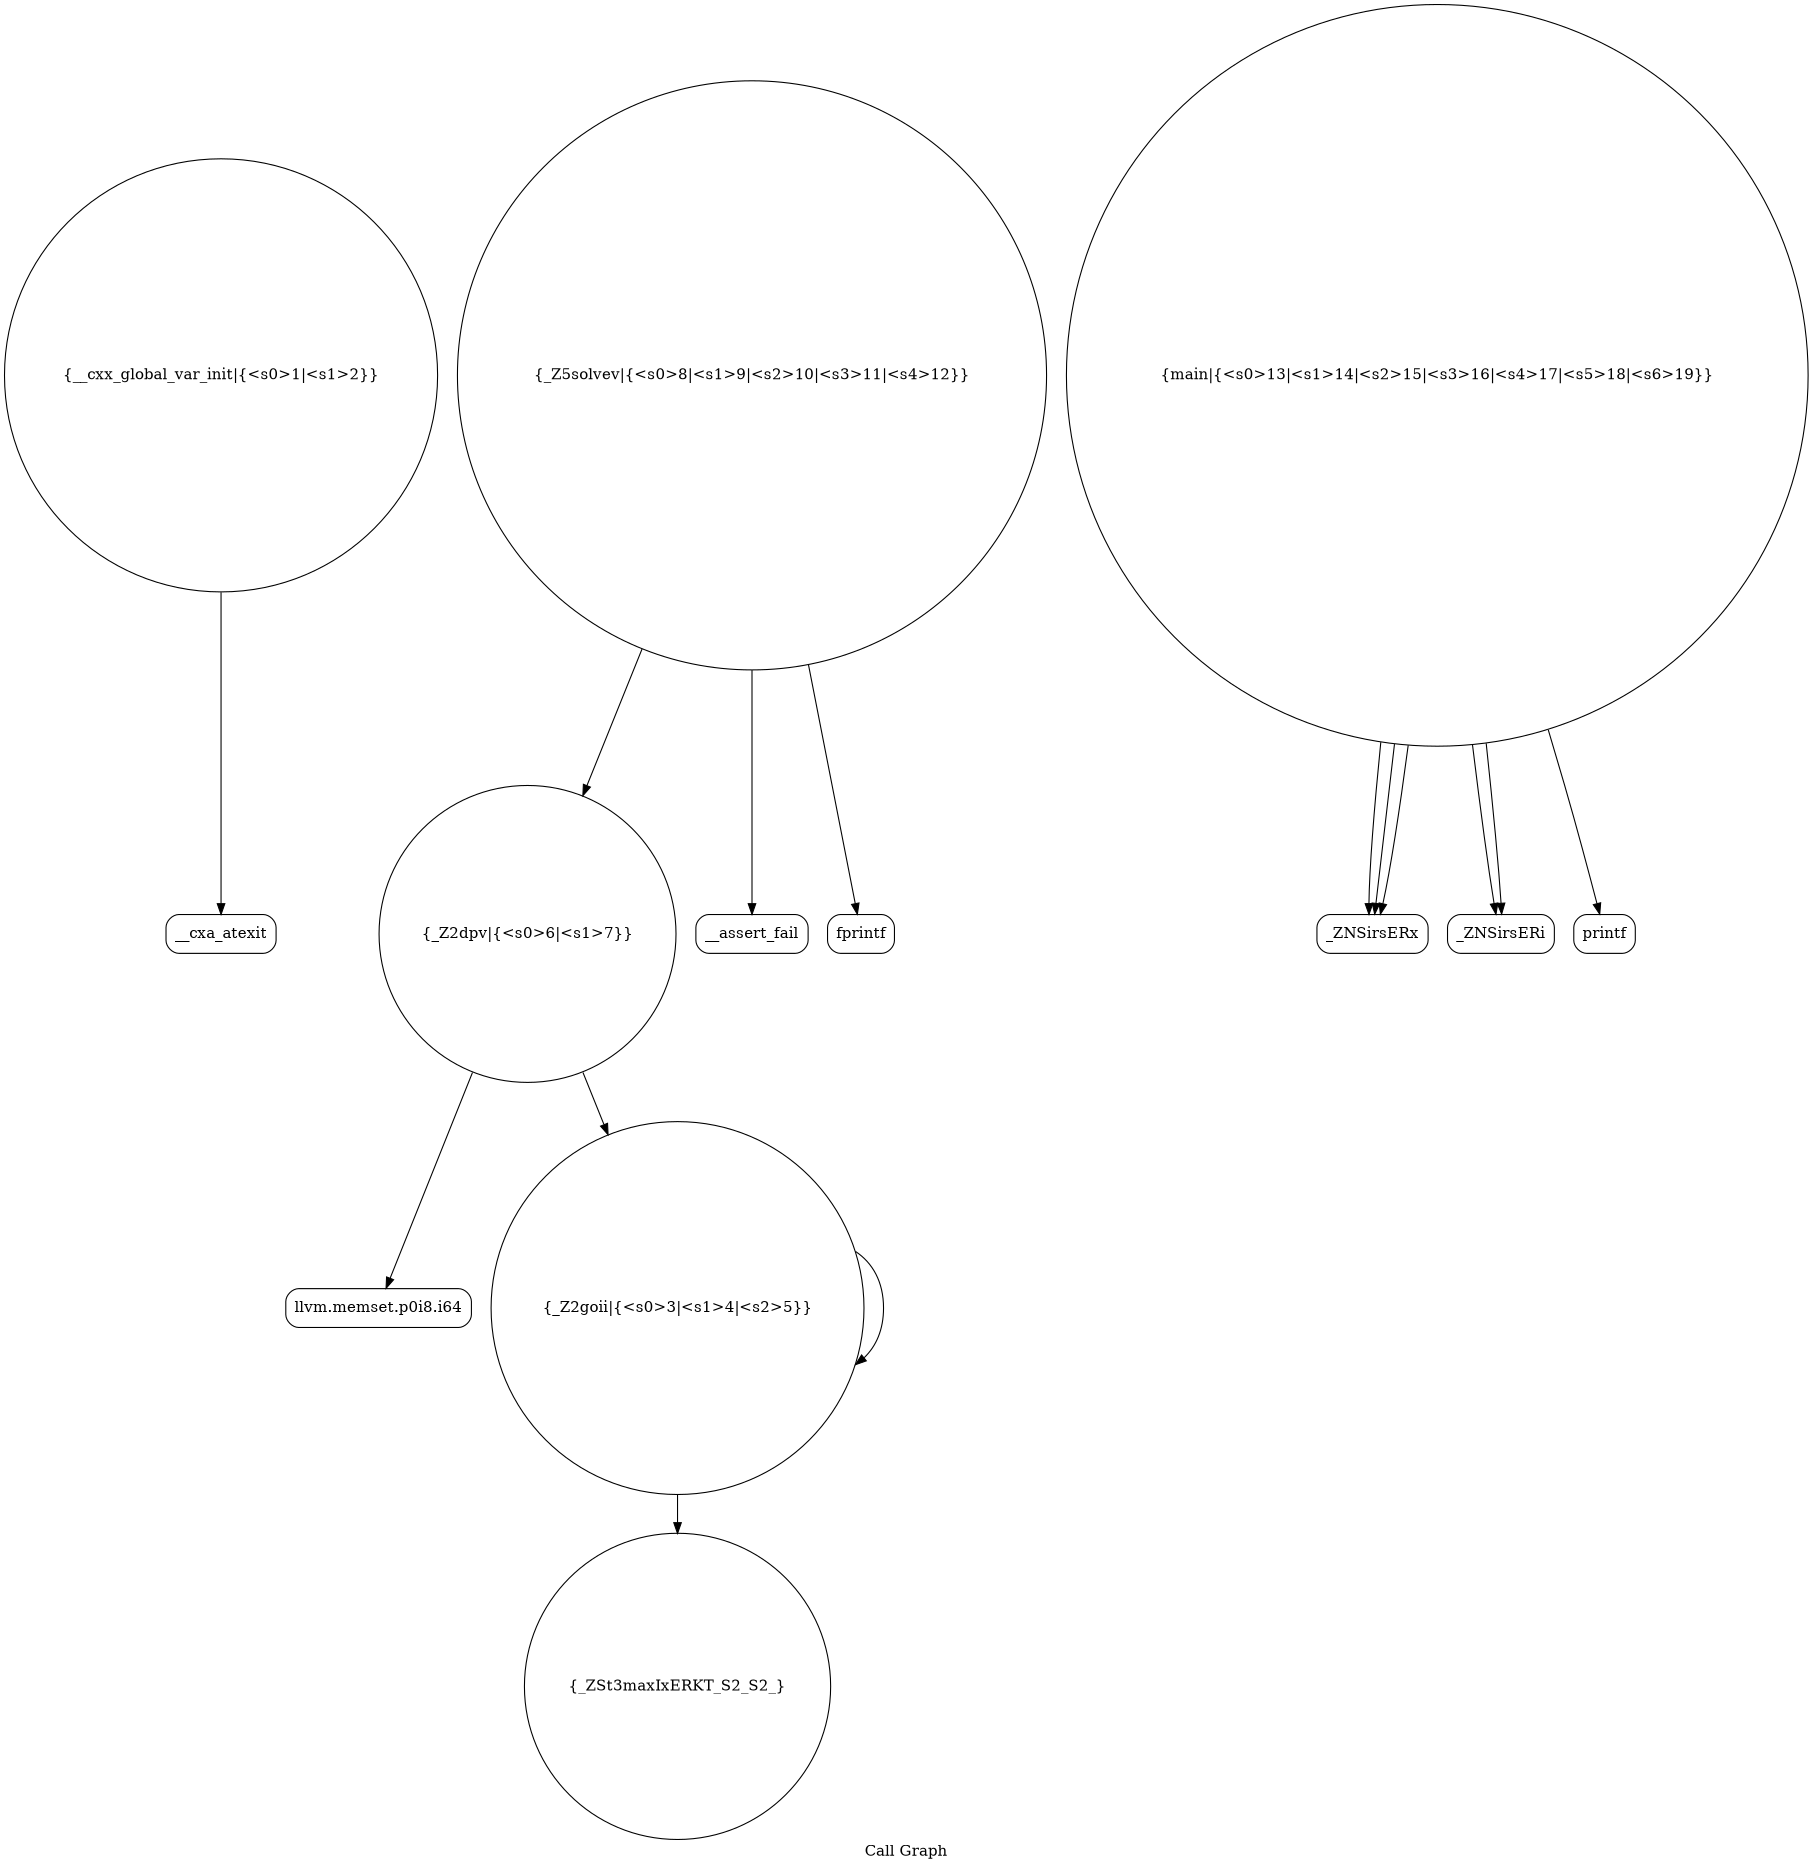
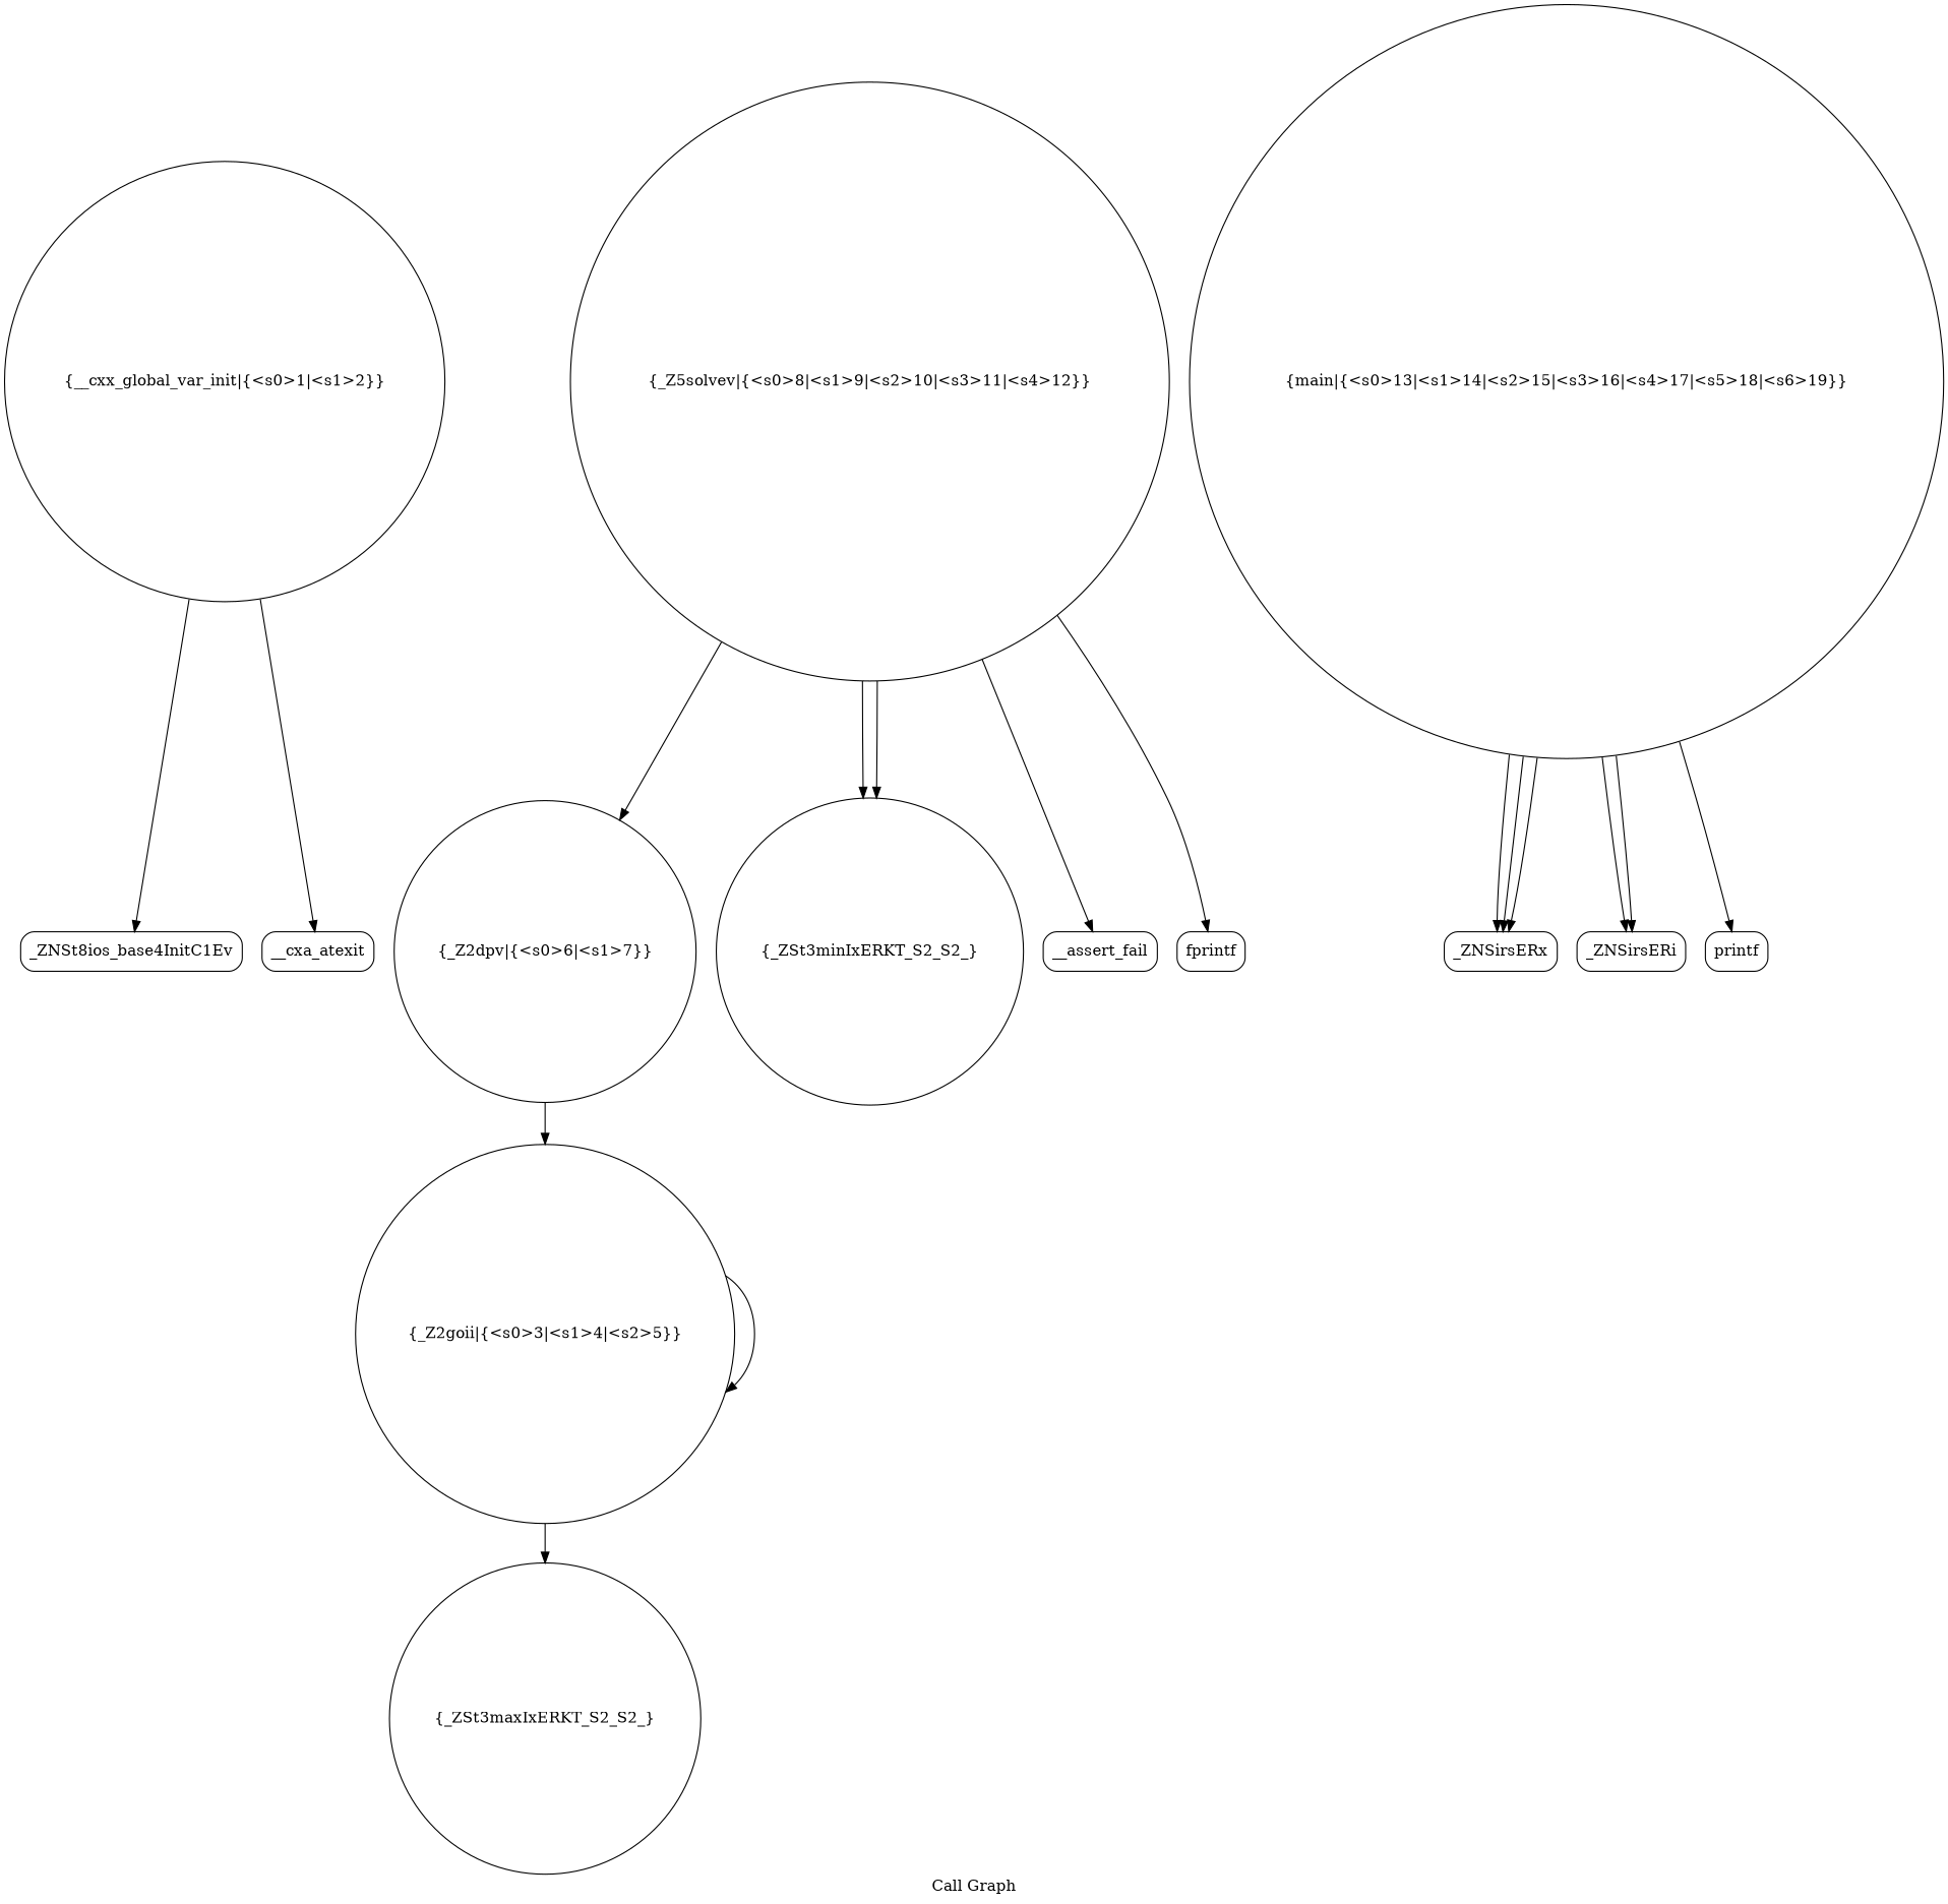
  digraph {
    label="Call Graph"
    node [shape=Mrecord]
    edge [color=black tailport=s1]
    n1 [label="{__cxx_global_var_init|{<s0>1|<s1>2}}" shape=circle]
+   n2 [label="{_ZNSt8ios_base4InitC1Ev}"]
    n3 [label="{__cxa_atexit}"]
    n4 [label="{_Z2dpv|{<s0>6|<s1>7}}" shape=circle]
-   n5 [label="{llvm.memset.p0i8.i64}"]
    n6 [label="{_Z2goii|{<s0>3|<s1>4|<s2>5}}" shape=circle]
    n7 [label="{_ZSt3maxIxERKT_S2_S2_}" shape=circle]
+   n8 [label="{_ZSt3minIxERKT_S2_S2_}" shape=circle]
    n9 [label="{_ZNSirsERx}"]
    n10 [label="{_Z5solvev|{<s0>8|<s1>9|<s2>10|<s3>11|<s4>12}}" shape=circle]
    n11 [label="{__assert_fail}"]
    n12 [label="{fprintf}"]
    n13 [label="{_ZNSirsERi}"]
    n14 [label="{printf}"]
    n15 [label="{main|{<s0>13|<s1>14|<s2>15|<s3>16|<s4>17|<s5>18|<s6>19}}" shape=circle]
+   n1 -> n2 [tailport=s0]
    n1 -> n3
-   n4 -> n5 [tailport=s0]
    n4 -> n6
    n6 -> n6
    n6 -> n7 [tailport=s2]
    n10 -> n4 [tailport=s2]
+   n10 -> n8 [tailport=s0]
+   n10 -> n8
    n10 -> n11 [tailport=s3]
    n10 -> n12 [tailport=s4]
    n15 -> n9
    n15 -> n9 [tailport=s2]
    n15 -> n9 [tailport=s4]
    n15 -> n13 [tailport=s0]
    n15 -> n13 [tailport=s3]
    n15 -> n14 [tailport=s6]
  }
